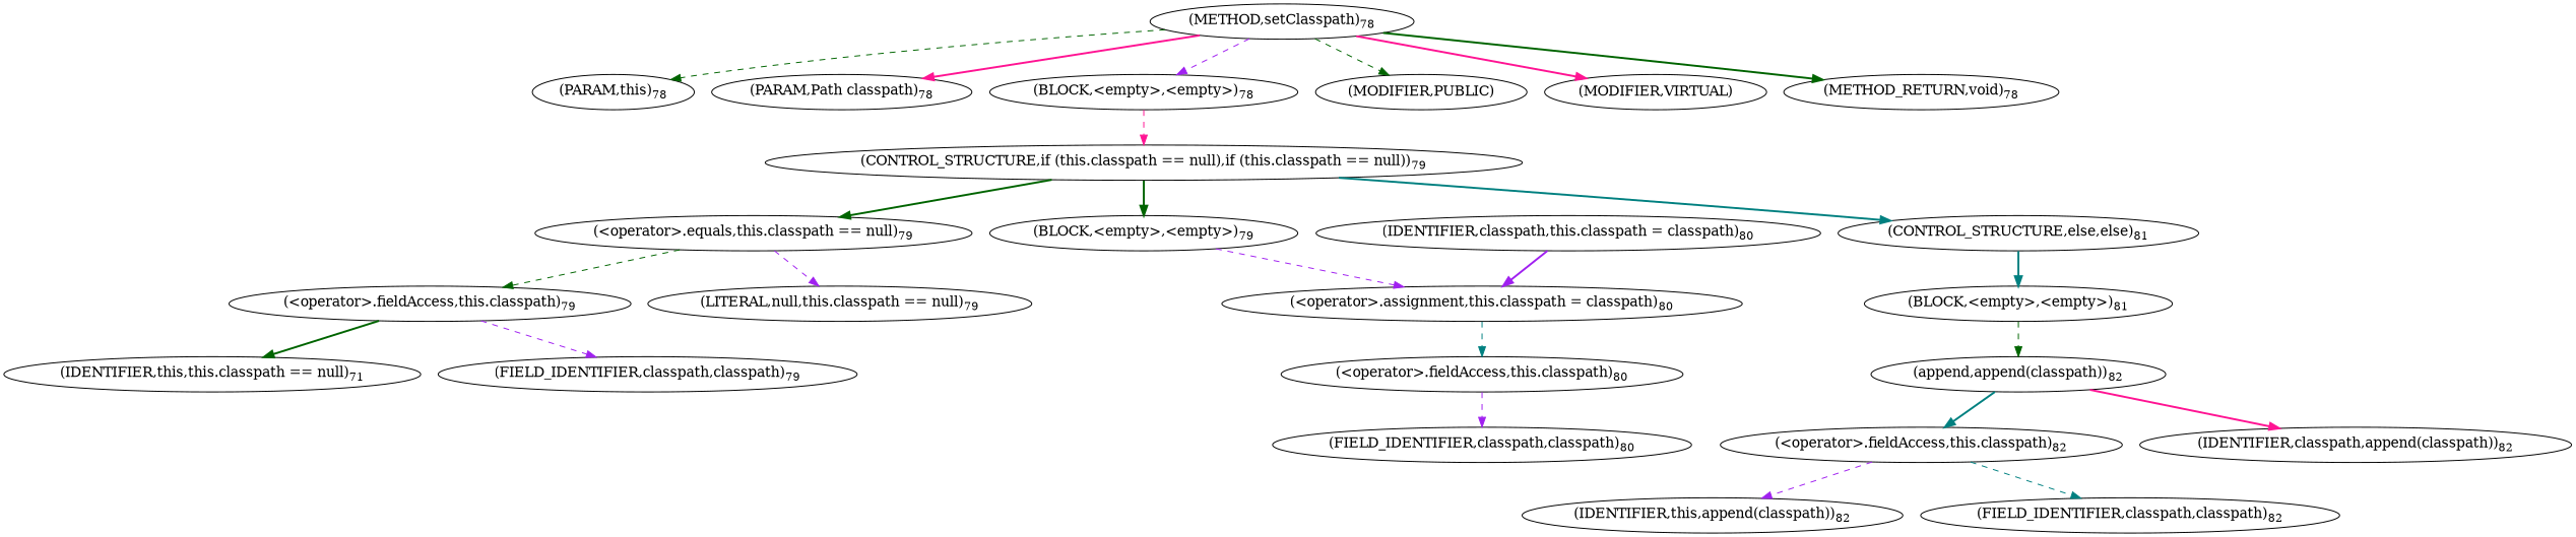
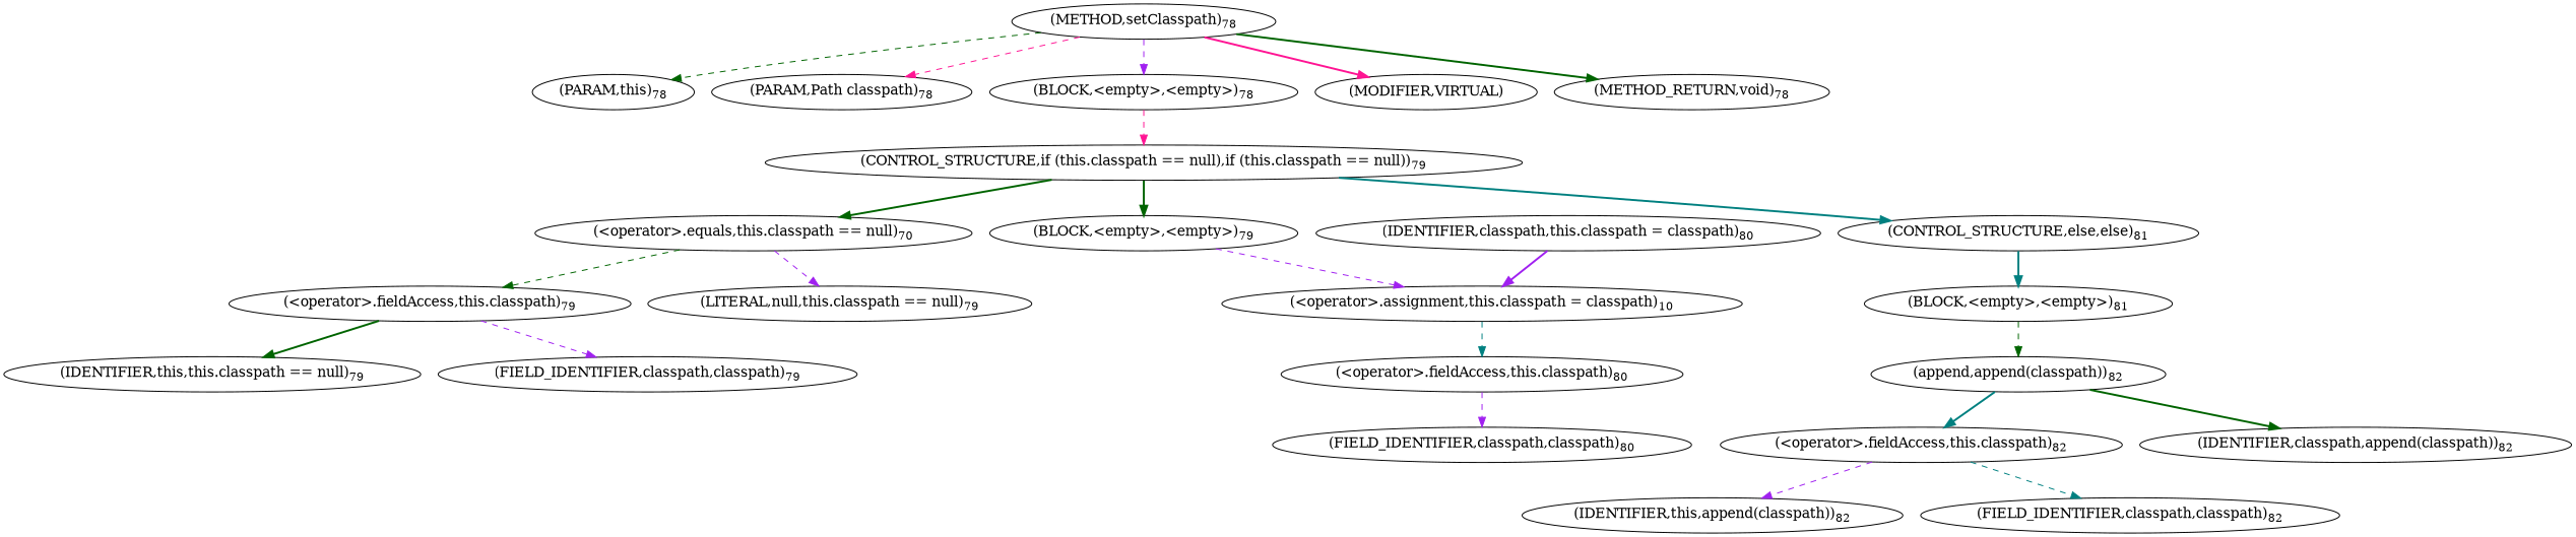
  digraph {
    edge [color=darkgreen style=dashed]
    n1 [label=<(METHOD,setClasspath)<SUB>78</SUB>>]
    n2 [label=<(PARAM,this)<SUB>78</SUB>>]
    n3 [label=<(PARAM,Path classpath)<SUB>78</SUB>>]
    n4 [label=<(BLOCK,&lt;empty&gt;,&lt;empty&gt;)<SUB>78</SUB>>]
-   n5 [label=<(MODIFIER,PUBLIC)>]
    n6 [label=<(MODIFIER,VIRTUAL)>]
    n7 [label=<(METHOD_RETURN,void)<SUB>78</SUB>>]
    n8 [label=<(CONTROL_STRUCTURE,if (this.classpath == null),if (this.classpath == null))<SUB>79</SUB>>]
-   n9 [label=<(&lt;operator&gt;.equals,this.classpath == null)<SUB>79</SUB>>]
+   n9 [label=<(&lt;operator&gt;.equals,this.classpath == null)<SUB>70</SUB>>]
    n10 [label=<(BLOCK,&lt;empty&gt;,&lt;empty&gt;)<SUB>79</SUB>>]
    n11 [label=<(CONTROL_STRUCTURE,else,else)<SUB>81</SUB>>]
    n12 [label=<(&lt;operator&gt;.fieldAccess,this.classpath)<SUB>79</SUB>>]
    n13 [label=<(LITERAL,null,this.classpath == null)<SUB>79</SUB>>]
-   n14 [label=<(&lt;operator&gt;.assignment,this.classpath = classpath)<SUB>80</SUB>>]
+   n14 [label=<(&lt;operator&gt;.assignment,this.classpath = classpath)<SUB>10</SUB>>]
    n15 [label=<(BLOCK,&lt;empty&gt;,&lt;empty&gt;)<SUB>81</SUB>>]
-   n16 [label=<(IDENTIFIER,this,this.classpath == null)<SUB>71</SUB>>]
+   n16 [label=<(IDENTIFIER,this,this.classpath == null)<SUB>79</SUB>>]
    n17 [label=<(FIELD_IDENTIFIER,classpath,classpath)<SUB>79</SUB>>]
    n18 [label=<(&lt;operator&gt;.fieldAccess,this.classpath)<SUB>80</SUB>>]
    n19 [label=<(FIELD_IDENTIFIER,classpath,classpath)<SUB>80</SUB>>]
    n20 [label=<(IDENTIFIER,classpath,this.classpath = classpath)<SUB>80</SUB>>]
    n21 [label=<(append,append(classpath))<SUB>82</SUB>>]
    n22 [label=<(&lt;operator&gt;.fieldAccess,this.classpath)<SUB>82</SUB>>]
    n23 [label=<(IDENTIFIER,classpath,append(classpath))<SUB>82</SUB>>]
    n24 [label=<(IDENTIFIER,this,append(classpath))<SUB>82</SUB>>]
    n25 [label=<(FIELD_IDENTIFIER,classpath,classpath)<SUB>82</SUB>>]
    n1 -> n2
-   n1 -> n3 [color=deeppink style=bold]
+   n1 -> n3 [color=deeppink]
    n1 -> n4 [color=purple]
-   n1 -> n5
    n1 -> n6 [color=deeppink style=bold]
    n1 -> n7 [style=bold]
    n4 -> n8 [color=deeppink]
    n8 -> n9 [style=bold]
    n8 -> n10 [style=bold]
    n8 -> n11 [color=teal style=bold]
    n9 -> n12
    n9 -> n13 [color=purple]
    n10 -> n14 [color=purple]
    n11 -> n15 [color=teal style=bold]
    n12 -> n16 [style=bold]
    n12 -> n17 [color=purple]
    n14 -> n18 [color=teal]
    n15 -> n21
    n18 -> n19 [color=purple]
    n20 -> n14 [color=purple style=bold]
    n21 -> n22 [color=teal style=bold]
-   n21 -> n23 [color=deeppink style=bold]
+   n21 -> n23 [style=bold]
    n22 -> n24 [color=purple]
    n22 -> n25 [color=teal]
  }
